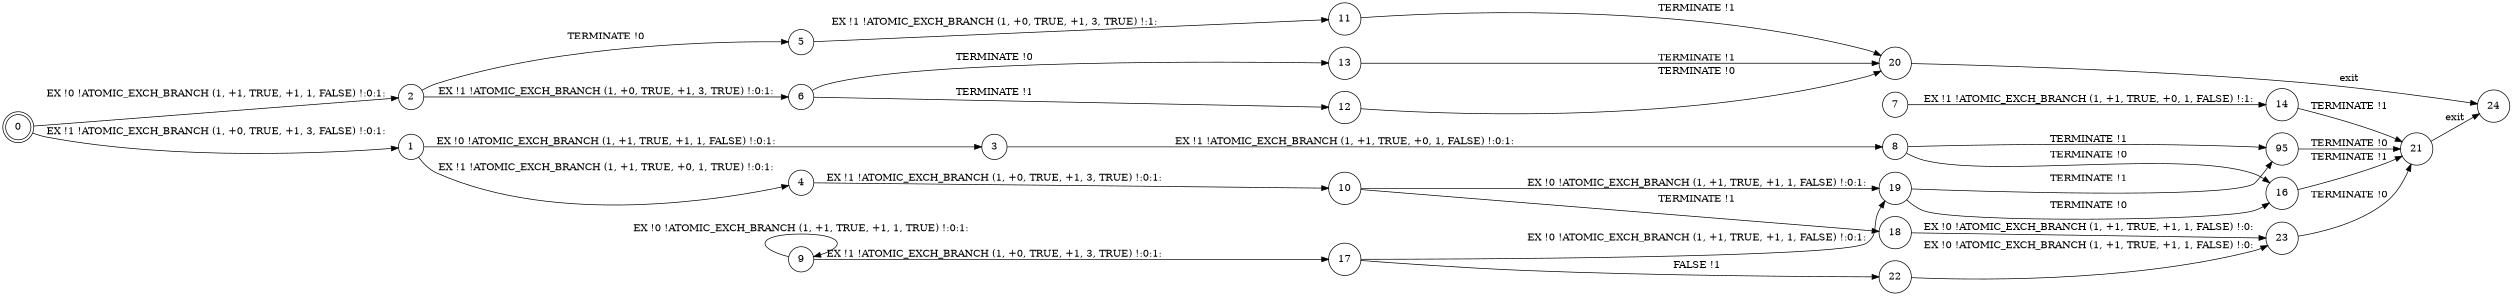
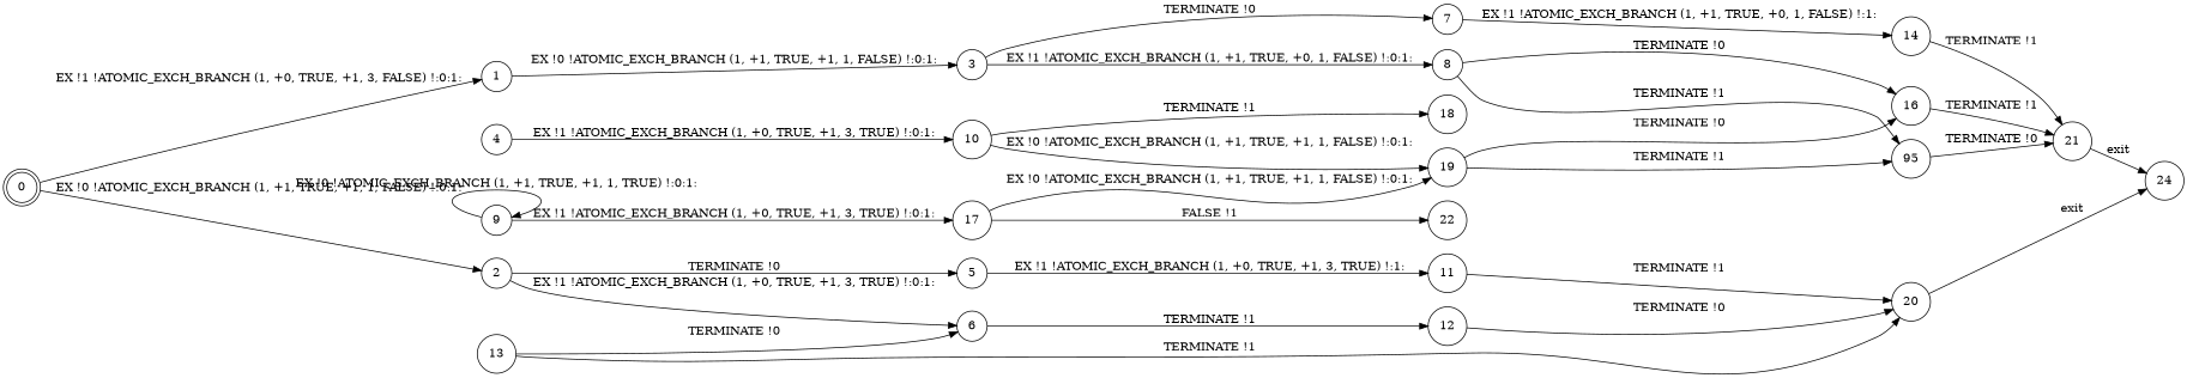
  digraph {
    rankdir=LR
    node [shape=circle]
    0 [peripheries=2]
    1
    2
    3
    4
    5
    6
    7
    8
    10
    11
    12
    13
    14
    n15 [label=95]
    16
    9
    17
    18
    19
    20
    21
    22
-   23
    24
    0 -> 1 [label="EX !1 !ATOMIC_EXCH_BRANCH (1, +0, TRUE, +1, 3, FALSE) !:0:1:"]
    0 -> 2 [label="EX !0 !ATOMIC_EXCH_BRANCH (1, +1, TRUE, +1, 1, FALSE) !:0:1:"]
    1 -> 3 [label="EX !0 !ATOMIC_EXCH_BRANCH (1, +1, TRUE, +1, 1, FALSE) !:0:1:"]
-   1 -> 4 [label="EX !1 !ATOMIC_EXCH_BRANCH (1, +1, TRUE, +0, 1, TRUE) !:0:1:"]
    2 -> 5 [label="TERMINATE !0"]
    2 -> 6 [label="EX !1 !ATOMIC_EXCH_BRANCH (1, +0, TRUE, +1, 3, TRUE) !:0:1:"]
+   3 -> 7 [label="TERMINATE !0"]
    3 -> 8 [label="EX !1 !ATOMIC_EXCH_BRANCH (1, +1, TRUE, +0, 1, FALSE) !:0:1:"]
    4 -> 10 [label="EX !1 !ATOMIC_EXCH_BRANCH (1, +0, TRUE, +1, 3, TRUE) !:0:1:"]
    5 -> 11 [label="EX !1 !ATOMIC_EXCH_BRANCH (1, +0, TRUE, +1, 3, TRUE) !:1:"]
    6 -> 12 [label="TERMINATE !1"]
-   6 -> 13 [label="TERMINATE !0"]
+   13 -> 6 [label="TERMINATE !0"]
    7 -> 14 [label="EX !1 !ATOMIC_EXCH_BRANCH (1, +1, TRUE, +0, 1, FALSE) !:1:"]
    8 -> n15 [label="TERMINATE !1"]
    8 -> 16 [label="TERMINATE !0"]
    10 -> 18 [label="TERMINATE !1"]
    10 -> 19 [label="EX !0 !ATOMIC_EXCH_BRANCH (1, +1, TRUE, +1, 1, FALSE) !:0:1:"]
    11 -> 20 [label="TERMINATE !1"]
    12 -> 20 [label="TERMINATE !0"]
    13 -> 20 [label="TERMINATE !1"]
    14 -> 21 [label="TERMINATE !1"]
    n15 -> 21 [label="TERMINATE !0"]
    16 -> 21 [label="TERMINATE !1"]
    9 -> 9 [label="EX !0 !ATOMIC_EXCH_BRANCH (1, +1, TRUE, +1, 1, TRUE) !:0:1:"]
    9 -> 17 [label="EX !1 !ATOMIC_EXCH_BRANCH (1, +0, TRUE, +1, 3, TRUE) !:0:1:"]
    17 -> 19 [label="EX !0 !ATOMIC_EXCH_BRANCH (1, +1, TRUE, +1, 1, FALSE) !:0:1:"]
    17 -> 22 [label="FALSE !1"]
-   18 -> 23 [label="EX !0 !ATOMIC_EXCH_BRANCH (1, +1, TRUE, +1, 1, FALSE) !:0:"]
    19 -> n15 [label="TERMINATE !1"]
    19 -> 16 [label="TERMINATE !0"]
    20 -> 24 [label=exit]
    21 -> 24 [label=exit]
-   22 -> 23 [label="EX !0 !ATOMIC_EXCH_BRANCH (1, +1, TRUE, +1, 1, FALSE) !:0:"]
-   23 -> 21 [label="TERMINATE !0"]
  }
